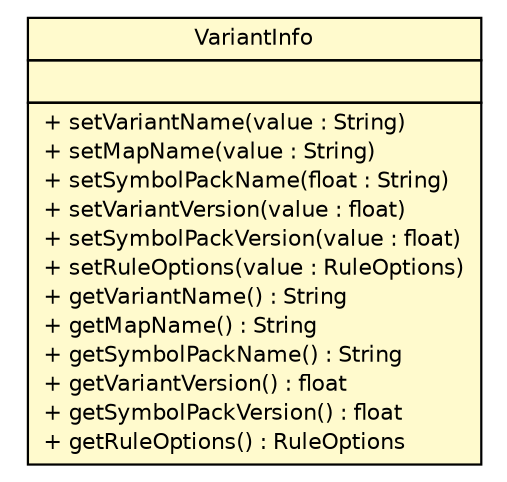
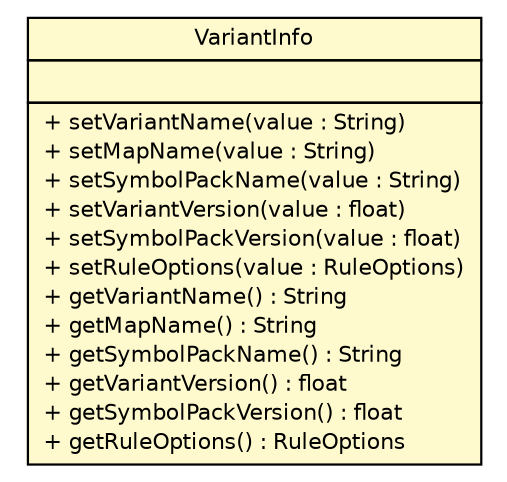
  digraph {
    nodesep=0.25
    ranksep=0.5
-   n1 [fontcolor=black fontname=Helvetica fontsize=10.0 label=<<table title="dip.world.World.VariantInfo" border="0" cellborder="1" cellspacing="0" cellpadding="2" port="p" bgcolor="lemonChiffon" href="./World.VariantInfo.html"> 		<tr><td><table border="0" cellspacing="0" cellpadding="1"> <tr><td align="center" balign="center"> VariantInfo </td></tr> 		</table></td></tr> 		<tr><td><table border="0" cellspacing="0" cellpadding="1"> <tr><td align="left" balign="left">  </td></tr> 		</table></td></tr> 		<tr><td><table border="0" cellspacing="0" cellpadding="1"> <tr><td align="left" balign="left"> + setVariantName(value : String) </td></tr> <tr><td align="left" balign="left"> + setMapName(value : String) </td></tr> <tr><td align="left" balign="left"> + setSymbolPackName(float : String) </td></tr> <tr><td align="left" balign="left"> + setVariantVersion(value : float) </td></tr> <tr><td align="left" balign="left"> + setSymbolPackVersion(value : float) </td></tr> <tr><td align="left" balign="left"> + setRuleOptions(value : RuleOptions) </td></tr> <tr><td align="left" balign="left"> + getVariantName() : String </td></tr> <tr><td align="left" balign="left"> + getMapName() : String </td></tr> <tr><td align="left" balign="left"> + getSymbolPackName() : String </td></tr> <tr><td align="left" balign="left"> + getVariantVersion() : float </td></tr> <tr><td align="left" balign="left"> + getSymbolPackVersion() : float </td></tr> <tr><td align="left" balign="left"> + getRuleOptions() : RuleOptions </td></tr> 		</table></td></tr> 		</table>> shape=plaintext]
+   n1 [fontcolor=black fontname=Helvetica fontsize=10.0 label=<<table title="dip.world.World.VariantInfo" border="0" cellborder="1" cellspacing="0" cellpadding="2" port="p" bgcolor="lemonChiffon" href="./World.VariantInfo.html"> 		<tr><td><table border="0" cellspacing="0" cellpadding="1"> <tr><td align="center" balign="center"> VariantInfo </td></tr> 		</table></td></tr> 		<tr><td><table border="0" cellspacing="0" cellpadding="1"> <tr><td align="left" balign="left">  </td></tr> 		</table></td></tr> 		<tr><td><table border="0" cellspacing="0" cellpadding="1"> <tr><td align="left" balign="left"> + setVariantName(value : String) </td></tr> <tr><td align="left" balign="left"> + setMapName(value : String) </td></tr> <tr><td align="left" balign="left"> + setSymbolPackName(value : String) </td></tr> <tr><td align="left" balign="left"> + setVariantVersion(value : float) </td></tr> <tr><td align="left" balign="left"> + setSymbolPackVersion(value : float) </td></tr> <tr><td align="left" balign="left"> + setRuleOptions(value : RuleOptions) </td></tr> <tr><td align="left" balign="left"> + getVariantName() : String </td></tr> <tr><td align="left" balign="left"> + getMapName() : String </td></tr> <tr><td align="left" balign="left"> + getSymbolPackName() : String </td></tr> <tr><td align="left" balign="left"> + getVariantVersion() : float </td></tr> <tr><td align="left" balign="left"> + getSymbolPackVersion() : float </td></tr> <tr><td align="left" balign="left"> + getRuleOptions() : RuleOptions </td></tr> 		</table></td></tr> 		</table>> shape=plaintext]
  }
